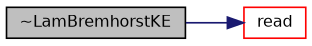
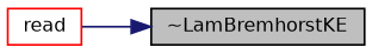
  digraph {
    rankdir=LR
    node [fontname=Helvetica fontsize=10 shape=record]
    n1 [color=black fillcolor=grey75 fontcolor=black height=0.2 label="~LamBremhorstKE" style=filled width=0.4]
    n2 [color=red height=0.2 label=read width=0.4]
-   n1 -> n2 [color=midnightblue fontname=Helvetica fontsize=10 labelfontname=Helvetica labelfontsize=10 style=solid]
+   n2 -> n1 [color=midnightblue fontname=Helvetica fontsize=10 labelfontname=Helvetica labelfontsize=10 style=solid]
  }
